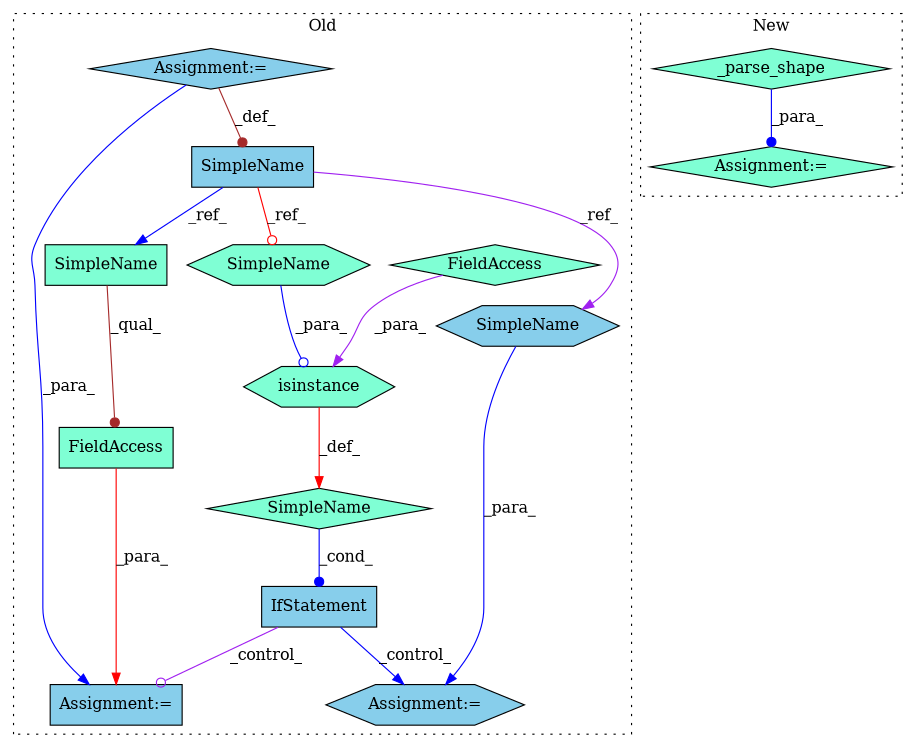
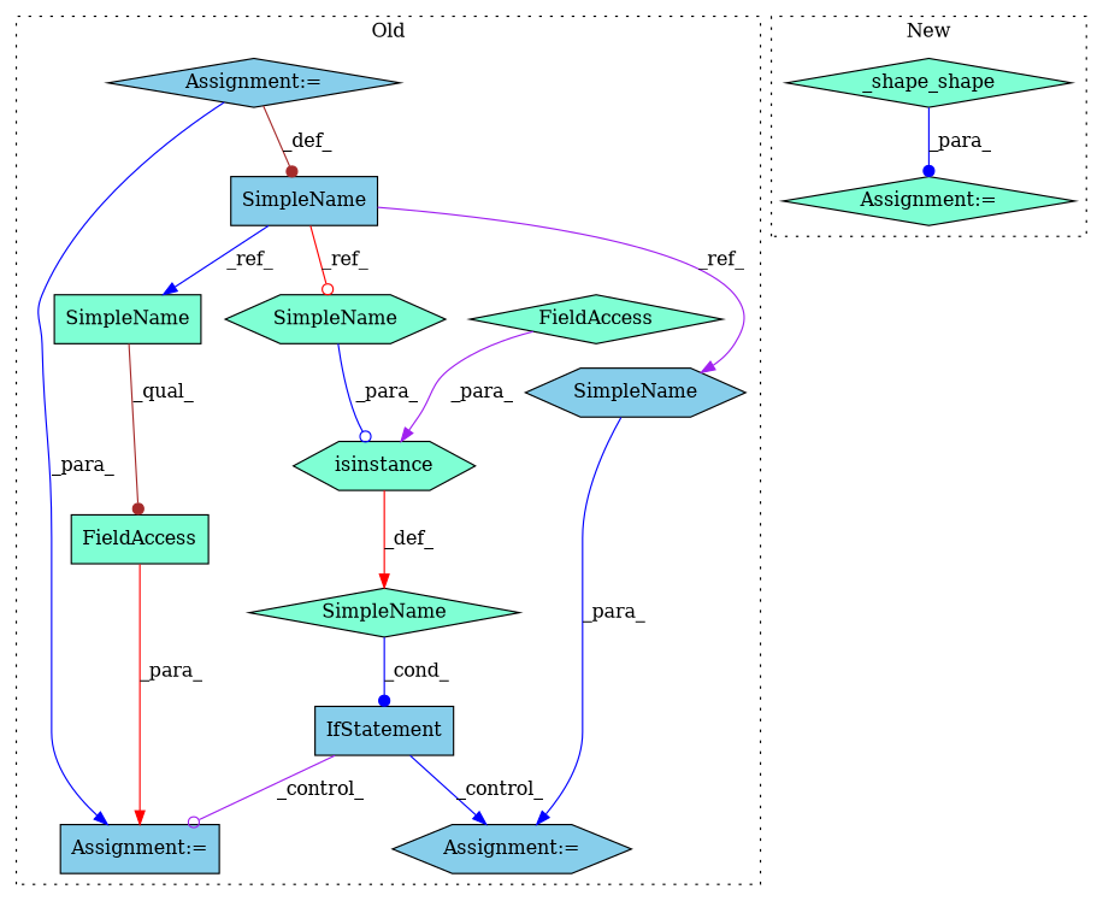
  digraph {
    node [a=42 l=5 s=3787 shape=box style=filled fillcolor=aquamarine]
    edge [color=blue arrowhead=normal]
    n1 [a=25 l="4,2" label=IfStatement s="3844,3871" fillcolor=skyblue]
    n2 [label=SimpleName shape=diamond l="" s=""]
    n3 [a=7 l=1 label="Assignment:=" s=3886 shape=hexagon fillcolor=skyblue]
    n4 [label=SimpleName fillcolor=skyblue]
    n5 [a=22 l=11 label=FieldAccess s=3920]
    n6 [a=7 label="Assignment:=" shape=diamond fillcolor=skyblue]
    n7 [a=7 l=1 label="Assignment:=" s=3919 fillcolor=skyblue]
    n8 [a=32 l="11,1" label=isinstance s="3848,3870" shape=hexagon]
    n9 [a=22 label=FieldAccess s=3865 shape=diamond]
    n10 [label=SimpleName s=3887 shape=hexagon fillcolor=skyblue]
    n11 [label=SimpleName s=3920]
    n12 [label=SimpleName s=3859 shape=hexagon]
-   n13 [a=32 l="13,1" label=_parse_shape s="3473,3491" shape=diamond]
+   n13 [a=32 l="13,1" label=_shape_shape s="3473,3491" shape=diamond]
    n14 [a=7 l=1 label="Assignment:=" s=3472 shape=diamond]
    subgraph cluster_1 {
      label=Old
      style=dotted
      n1
      n2
      n3
      n4
      n5
      n6
      n7
      n8
      n9
      n10
      n11
      n12
    }
    subgraph cluster_2 {
      label=New
      style=dotted
      n13
      n14
    }
    n1 -> n3 [label=_control_]
    n1 -> n7 [label=_control_ color=purple arrowhead=odot]
    n2 -> n1 [label=_cond_ arrowhead=dot]
    n4 -> n10 [label=_ref_ color=purple]
    n4 -> n11 [label=_ref_]
    n4 -> n12 [label=_ref_ color=red arrowhead=odot]
    n5 -> n7 [label=_para_ color=red]
    n6 -> n4 [label=_def_ color=brown arrowhead=dot]
    n6 -> n7 [label=_para_]
    n8 -> n2 [label=_def_ color=red]
    n9 -> n8 [label=_para_ color=purple]
    n10 -> n3 [label=_para_]
    n11 -> n5 [label=_qual_ color=brown arrowhead=dot]
    n12 -> n8 [label=_para_ arrowhead=odot]
    n13 -> n14 [label=_para_ arrowhead=dot]
  }
